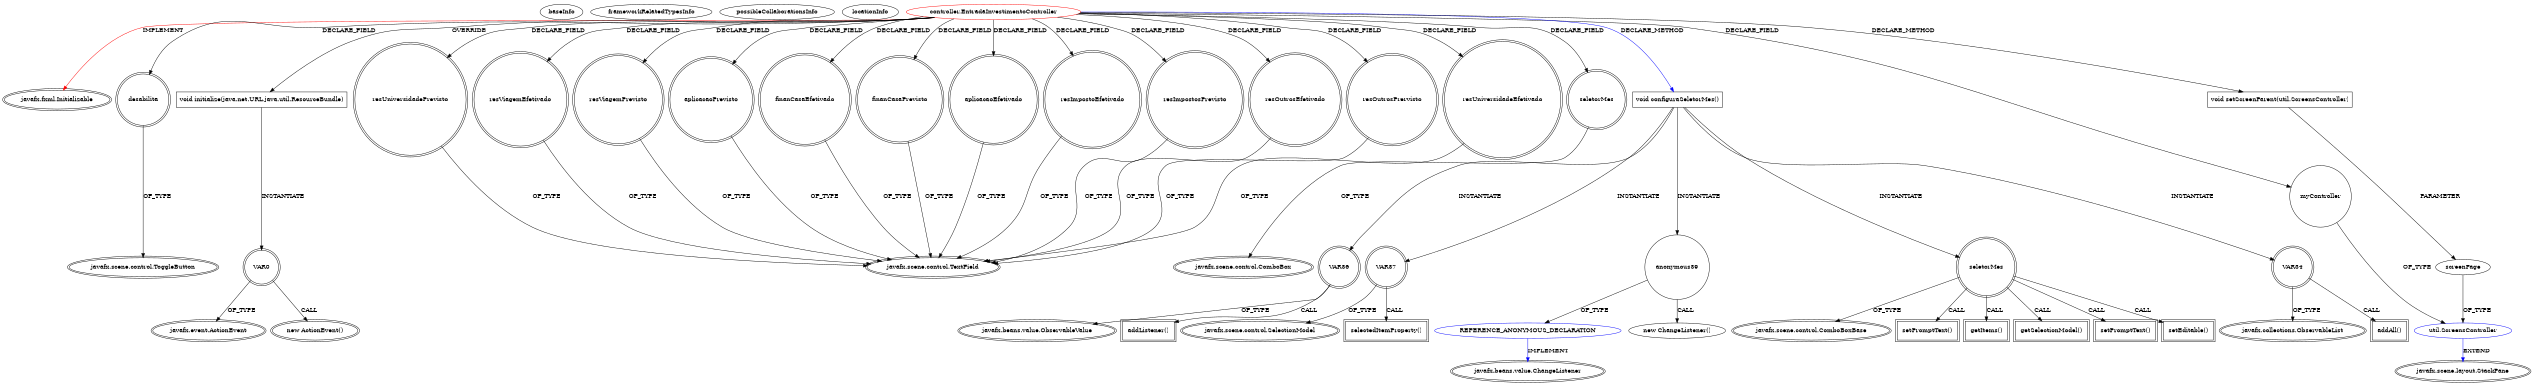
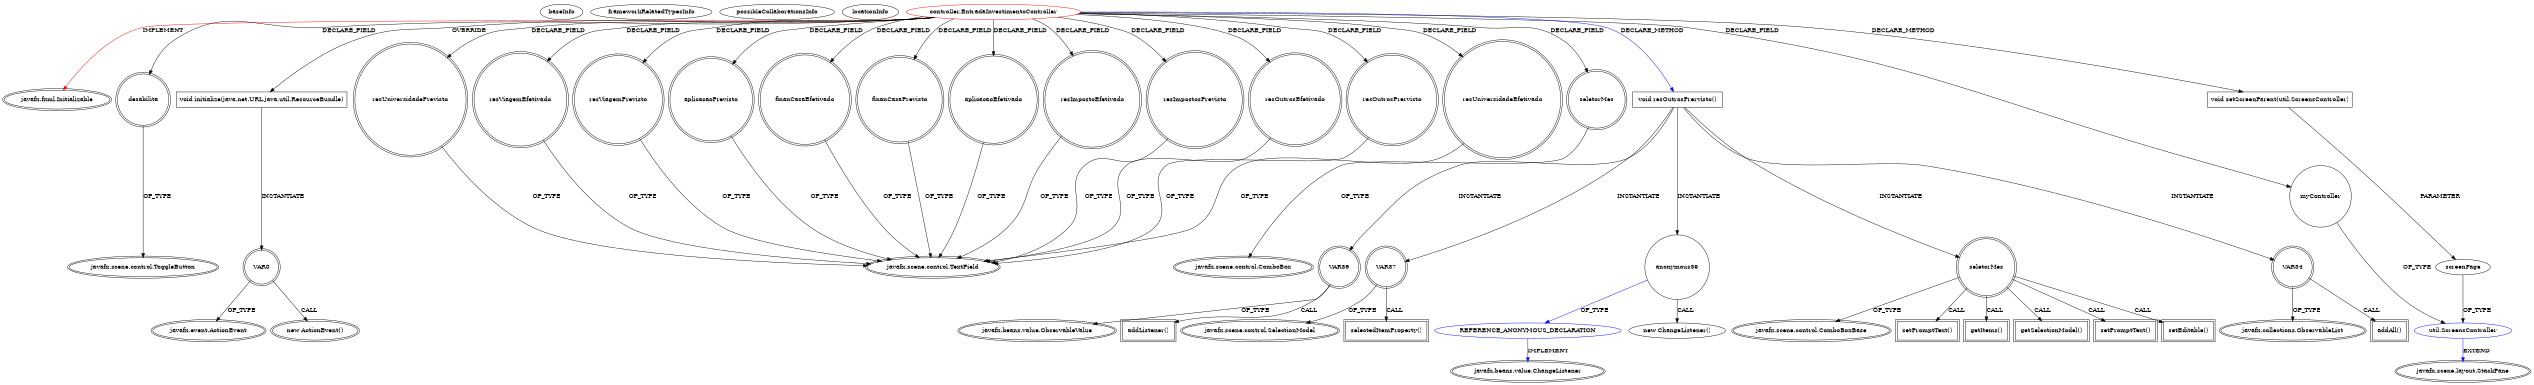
  digraph {
    node [isFrameworkType=true vertexType=FIELD_DECLARATION peripheries=2]
    baseInfo [category=extension_graph graphId=889 isAnonymous=false possibleRelation=true isFrameworkType="" vertexType="" peripheries=""]
    frameworkRelatedTypesInfo [0="javafx.fxml.Initializable" isFrameworkType="" vertexType="" peripheries=""]
    possibleCollaborationsInfo [0="889~CLIENT_METHOD_DECLARATION-PARAMETER_DECLARATION-FIELD_DECLARATION-~javafx.fxml.Initializable ~javafx.scene.layout.StackPane ~false~false" 1="889~CLIENT_METHOD_DECLARATION-INSTANTIATION-~javafx.fxml.Initializable ~javafx.beans.value.ChangeListener ~false~true" isFrameworkType="" vertexType="" peripheries=""]
    locationInfo [contextSignature=EntradaInvestimentoController filePath="/Marcio-Sistemas-MC-repositorio/repositorio-master/controleorcamentofamiliar/src/controller/EntradaInvestimentoController.java" graphId=889 projectName="Marcio-Sistemas-MC-repositorio" isFrameworkType="" vertexType="" peripheries=""]
    n5 [color=red isFrameworkType=false label="controller.EntradaInvestimentoController" vertexType=ROOT_CLIENT_CLASS_DECLARATION peripheries=""]
    n6 [label="javafx.fxml.Initializable" vertexType=FRAMEWORK_INTERFACE_TYPE]
    n7 [label=aplicacaoEfetivado shape=circle]
    n8 [label=aplicacaoPrevisto shape=circle]
    n9 [label=desabilita shape=circle]
    n10 [label=finanCasaEfetivado shape=circle]
    n11 [label=finanCasaPrevisto shape=circle]
    n12 [isFrameworkType=false label=myController shape=circle peripheries=""]
    n13 [label=resImpostoEfetivado shape=circle]
    n14 [label=resImpostosPrevisto shape=circle]
    n15 [label=resOutrosEfetivado shape=circle]
    n16 [label=resOutrosPrervisto shape=circle]
    n17 [label=resUniversidadeEfetivado shape=circle]
    n18 [label=resUniversidadePrevisto shape=circle]
    n19 [label=resViagemEfetivado shape=circle]
    n20 [label=resViagemPrevisto shape=circle]
    n21 [label=seletorMes shape=circle]
    n22 [isFrameworkType=false label="void initialize(java.net.URL,java.util.ResourceBundle)" shape=box vertexType=OVERRIDING_METHOD_DECLARATION peripheries=""]
-   n23 [isFrameworkType=false label="void configuraSeletorMes()" shape=box vertexType=CLIENT_METHOD_DECLARATION peripheries=""]
+   n23 [isFrameworkType=false label="void resOutrosPrervisto()" shape=box vertexType=CLIENT_METHOD_DECLARATION peripheries=""]
    n24 [isFrameworkType=false label="void setScreenParent(util.ScreensController)" shape=box vertexType=CLIENT_METHOD_DECLARATION peripheries=""]
    n25 [label="javafx.scene.control.TextField" vertexType=FRAMEWORK_CLASS_TYPE]
    n26 [label="javafx.scene.control.ToggleButton" vertexType=FRAMEWORK_CLASS_TYPE]
    n27 [color=blue isFrameworkType=false label="util.ScreensController" vertexType=REFERENCE_CLIENT_CLASS_DECLARATION peripheries=""]
    n28 [label="javafx.scene.control.ComboBox" vertexType=FRAMEWORK_CLASS_TYPE]
    n29 [label=VAR0 shape=circle vertexType=VARIABLE_EXPRESION]
    n30 [label=seletorMes shape=circle vertexType=VARIABLE_EXPRESION]
    n31 [label=VAR34 shape=circle vertexType=VARIABLE_EXPRESION]
    n32 [label=VAR36 shape=circle vertexType=VARIABLE_EXPRESION]
    n33 [label=VAR37 shape=circle vertexType=VARIABLE_EXPRESION]
    n34 [isFrameworkType=false label=anonymous39 shape=circle vertexType=VARIABLE_EXPRESION peripheries=""]
    n35 [isFrameworkType=false label=screenPage vertexType=PARAMETER_DECLARATION peripheries=""]
    n36 [label="javafx.scene.layout.StackPane" vertexType=FRAMEWORK_CLASS_TYPE]
    n37 [label="javafx.event.ActionEvent" vertexType=FRAMEWORK_CLASS_TYPE]
    n38 [label="new ActionEvent()" vertexType=CONSTRUCTOR_CALL]
    n39 [label="javafx.scene.control.ComboBoxBase" vertexType=FRAMEWORK_CLASS_TYPE]
    n40 [label="setPromptText()" shape=box vertexType=INSIDE_CALL]
    n41 [label="getItems()" shape=box vertexType=INSIDE_CALL]
    n42 [label="getSelectionModel()" shape=box vertexType=INSIDE_CALL]
    n43 [label="setPromptText()" shape=box vertexType=INSIDE_CALL]
    n44 [label="setEditable()" shape=box vertexType=INSIDE_CALL]
    n45 [label="javafx.collections.ObservableList" vertexType=FRAMEWORK_INTERFACE_TYPE]
    n46 [label="addAll()" shape=box vertexType=INSIDE_CALL]
    n47 [label="javafx.beans.value.ObservableValue" vertexType=FRAMEWORK_INTERFACE_TYPE]
    n48 [label="addListener()" shape=box vertexType=INSIDE_CALL]
    n49 [label="javafx.scene.control.SelectionModel" vertexType=FRAMEWORK_CLASS_TYPE]
    n50 [label="selectedItemProperty()" shape=box vertexType=INSIDE_CALL]
    n51 [color=blue isFrameworkType=false label=REFERENCE_ANONYMOUS_DECLARATION vertexType=REFERENCE_ANONYMOUS_DECLARATION peripheries=""]
    n52 [isFrameworkType=false label="new ChangeListener()" vertexType=CONSTRUCTOR_CALL peripheries=""]
    n53 [label="javafx.beans.value.ChangeListener" vertexType=FRAMEWORK_INTERFACE_TYPE]
    n5 -> n6 [color=red label=IMPLEMENT]
    n5 -> n7 [label=DECLARE_FIELD]
    n5 -> n8 [label=DECLARE_FIELD]
    n5 -> n9 [label=DECLARE_FIELD]
    n5 -> n10 [label=DECLARE_FIELD]
    n5 -> n11 [label=DECLARE_FIELD]
    n5 -> n12 [label=DECLARE_FIELD]
    n5 -> n13 [label=DECLARE_FIELD]
    n5 -> n14 [label=DECLARE_FIELD]
    n5 -> n15 [label=DECLARE_FIELD]
    n5 -> n16 [label=DECLARE_FIELD]
    n5 -> n17 [label=DECLARE_FIELD]
    n5 -> n18 [label=DECLARE_FIELD]
    n5 -> n19 [label=DECLARE_FIELD]
    n5 -> n20 [label=DECLARE_FIELD]
    n5 -> n21 [label=DECLARE_FIELD]
    n5 -> n22 [label=OVERRIDE]
    n5 -> n23 [color=blue label=DECLARE_METHOD]
    n5 -> n24 [label=DECLARE_METHOD]
    n7 -> n25 [label=OF_TYPE]
    n8 -> n25 [label=OF_TYPE]
    n9 -> n26 [label=OF_TYPE]
    n10 -> n25 [label=OF_TYPE]
    n11 -> n25 [label=OF_TYPE]
    n12 -> n27 [label=OF_TYPE]
    n13 -> n25 [label=OF_TYPE]
    n14 -> n25 [label=OF_TYPE]
    n15 -> n25 [label=OF_TYPE]
    n16 -> n25 [label=OF_TYPE]
    n17 -> n25 [label=OF_TYPE]
    n18 -> n25 [label=OF_TYPE]
    n19 -> n25 [label=OF_TYPE]
    n20 -> n25 [label=OF_TYPE]
    n21 -> n28 [label=OF_TYPE]
    n22 -> n29 [label=INSTANTIATE]
    n23 -> n30 [label=INSTANTIATE]
    n23 -> n31 [label=INSTANTIATE]
    n23 -> n32 [label=INSTANTIATE]
    n23 -> n33 [label=INSTANTIATE]
    n23 -> n34 [label=INSTANTIATE]
    n24 -> n35 [label=PARAMETER]
    n27 -> n36 [color=blue label=EXTEND]
    n29 -> n37 [label=OF_TYPE]
    n29 -> n38 [label=CALL]
    n30 -> n39 [label=OF_TYPE]
    n30 -> n40 [label=CALL]
    n30 -> n41 [label=CALL]
    n30 -> n42 [label=CALL]
    n30 -> n43 [label=CALL]
    n30 -> n44 [label=CALL]
    n31 -> n45 [label=OF_TYPE]
    n31 -> n46 [label=CALL]
    n32 -> n47 [label=OF_TYPE]
    n32 -> n48 [label=CALL]
    n33 -> n49 [label=OF_TYPE]
    n33 -> n50 [label=CALL]
-   n34 -> n51 [label=OF_TYPE]
+   n34 -> n51 [label=OF_TYPE color=blue]
    n34 -> n52 [label=CALL]
    n35 -> n27 [label=OF_TYPE]
    n51 -> n53 [color=blue label=IMPLEMENT]
  }
